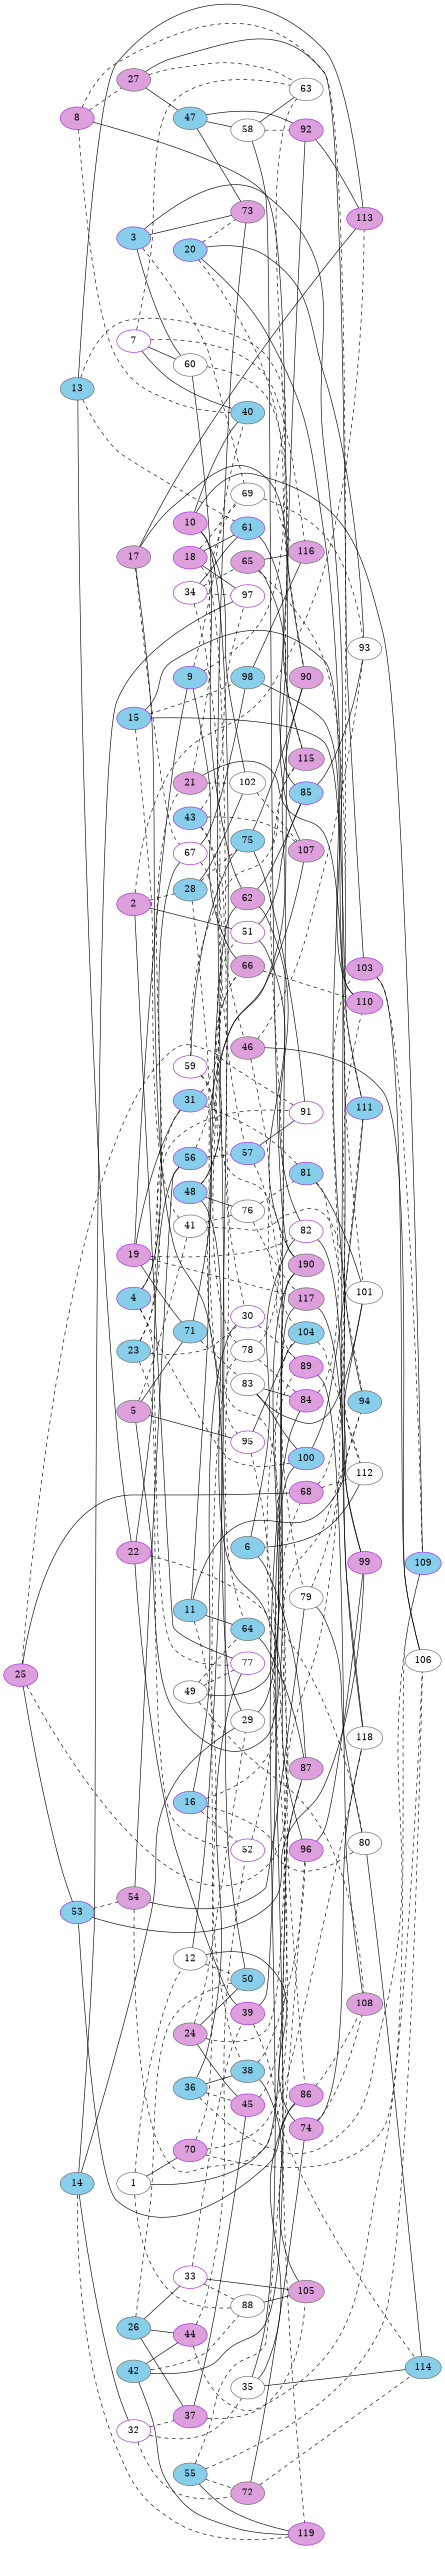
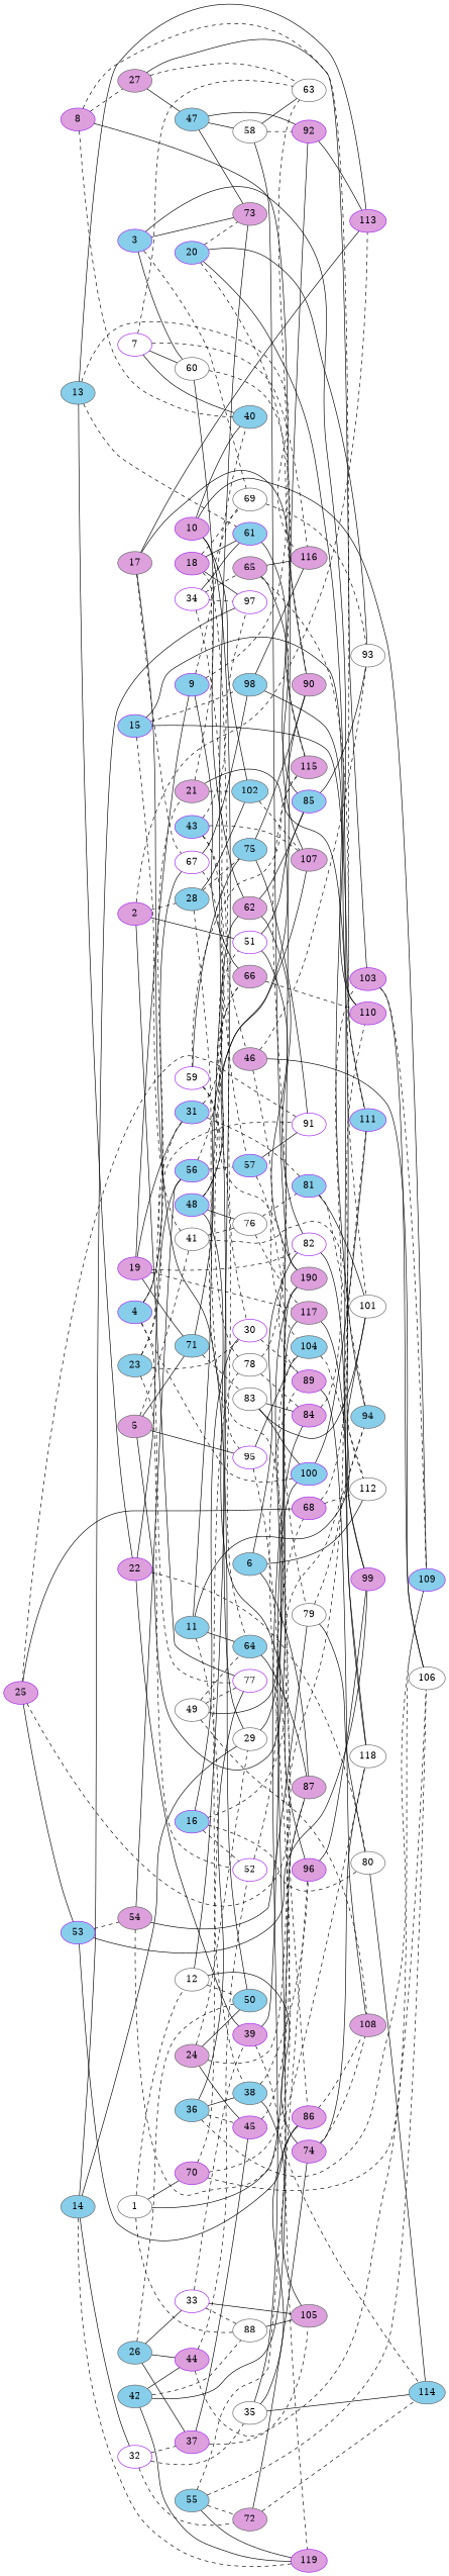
  graph {
    rankdir=LR
    node [color=gray40 fillcolor=plum style=filled]
    edge [style=solid]
    1 [fillcolor=white]
    12 [fillcolor=white]
    70 [color=purple]
    87
    88 [fillcolor=white]
    73
    50 [fillcolor=skyblue]
    74 [color=purple]
    109 [color=purple fillcolor=skyblue]
    78 [fillcolor=white]
    105
    2 [color=purple]
    28 [fillcolor=skyblue]
    51 [color=purple fillcolor=white]
    77 [color=purple fillcolor=white]
    113 [color=purple]
    95 [color=purple fillcolor=white]
-   102 [fillcolor=white]
+   102 [fillcolor=skyblue]
    75 [fillcolor=skyblue]
    85 [color=purple fillcolor=skyblue]
    n21 [label=190]
    3 [color=purple fillcolor=skyblue]
    60 [fillcolor=white]
    69 [fillcolor=white]
    94 [fillcolor=skyblue]
    62
    115
    93 [fillcolor=white]
    4 [color=purple fillcolor=skyblue]
    21
    67 [color=purple fillcolor=white]
    100 [color=purple fillcolor=skyblue]
    99 [color=purple]
    98 [fillcolor=skyblue]
    86 [color=purple]
    111 [color=purple fillcolor=skyblue]
    41 [fillcolor=white]
    5
    71 [fillcolor=skyblue]
    117
    112 [fillcolor=white]
    76 [fillcolor=white]
    90
    83 [fillcolor=white]
    119 [color=purple]
    104 [fillcolor=skyblue]
    118 [fillcolor=white]
    6 [fillcolor=skyblue]
    82 [color=purple fillcolor=white]
    9 [color=purple fillcolor=skyblue]
    40 [fillcolor=skyblue]
    63 [fillcolor=white]
    66
    7 [color=purple fillcolor=white]
    116
    8 [color=purple]
    27
    47 [fillcolor=skyblue]
    103 [color=purple]
    110 [color=purple]
    10 [color=purple]
    29 [fillcolor=white]
    107
    11 [fillcolor=skyblue]
    38 [fillcolor=skyblue]
    64 [fillcolor=skyblue]
    101 [fillcolor=white]
    96 [color=purple]
    108
    13 [fillcolor=skyblue]
    22 [color=purple]
    61 [color=purple fillcolor=skyblue]
    80 [fillcolor=white]
    39 [color=purple]
    56 [color=purple fillcolor=skyblue]
    14 [fillcolor=skyblue]
    32 [color=purple fillcolor=white]
    97 [color=purple fillcolor=white]
    37 [color=purple]
    35 [fillcolor=white]
    72
    15 [color=purple fillcolor=skyblue]
    16 [color=purple fillcolor=skyblue]
    30 [color=purple fillcolor=white]
    52 [color=purple fillcolor=white]
    89 [color=purple]
    68 [color=purple]
    114 [fillcolor=skyblue]
    17
    18 [color=purple]
    19 [color=purple]
    31 [color=purple fillcolor=skyblue]
    81 [color=purple fillcolor=skyblue]
    20 [color=purple fillcolor=skyblue]
    92 [color=purple]
    57 [color=purple fillcolor=skyblue]
    23 [fillcolor=skyblue]
    91 [color=purple fillcolor=white]
    24
    45 [color=purple]
    25 [color=purple]
    53 [color=purple fillcolor=skyblue]
    54
    26 [fillcolor=skyblue]
    33 [color=purple fillcolor=white]
    44 [color=purple]
    106 [fillcolor=white]
    58 [fillcolor=white]
    84 [color=purple]
    34 [color=purple fillcolor=white]
    65
    79 [fillcolor=white]
    36 [fillcolor=skyblue]
    42 [fillcolor=skyblue]
    43 [color=purple fillcolor=skyblue]
    46
    48 [color=purple fillcolor=skyblue]
    49 [fillcolor=white]
    55 [fillcolor=skyblue]
    59 [color=purple fillcolor=white]
    1 -- 12 [style=dashed]
    1 -- 70
    1 -- 87
    1 -- 88 [style=dashed]
    12 -- 73
    12 -- 50 [style=dashed]
    12 -- 74
    70 -- 87 [style=dashed]
    70 -- 109 [style=dashed]
    70 -- 78 [style=dashed]
    88 -- 105
    74 -- 118
    74 -- 108 [style=dashed]
    78 -- 115 [style=dashed]
    78 -- 84 [style=dashed]
    2 -- 28 [style=dashed]
    2 -- 51
    2 -- 77
    2 -- 113 [style=dashed]
    28 -- 95 [style=dashed]
    28 -- 102
    28 -- 75 [style=dashed]
    51 -- 85
    51 -- n21
    95 -- 119 [style=dashed]
    95 -- 104
    102 -- 107 [style=dashed]
    75 -- 90
    75 -- 91
    85 -- 93
    3 -- 73
    3 -- 60
    3 -- 69 [style=dashed]
    3 -- 94
    60 -- 62
    60 -- 115 [style=dashed]
    69 -- 93 [style=dashed]
    62 -- 85
    62 -- 82
    4 -- 77 [style=dashed]
    4 -- 21 [style=dashed]
    4 -- 67
    4 -- 100 [style=dashed]
    21 -- 102 [style=dashed]
    21 -- 69 [style=dashed]
    21 -- 99
    67 -- 98
    67 -- 86 [style=dashed]
    100 -- 111
    98 -- 116
    98 -- 110
    86 -- 108 [style=dashed]
    41 -- 112 [style=dashed]
    41 -- 76 [style=dashed]
    5 -- 95
    5 -- 41 [style=dashed]
    5 -- 71
    5 -- 117
    71 -- 90
    71 -- 83 [style=dashed]
    117 -- 118
    76 -- 117 [style=dashed]
    76 -- 81 [style=dashed]
    83 -- 100
    83 -- 101
    83 -- 84
    104 -- 112 [style=dashed]
    6 -- 87
    6 -- 112
    6 -- 82
    82 -- 99
    9 -- 40 [style=dashed]
    9 -- 63 [style=dashed]
    9 -- 66
    66 -- 110 [style=dashed]
    7 -- 60
    7 -- 40
    7 -- 63 [style=dashed]
    7 -- 116 [style=dashed]
    8 -- 111 [style=dashed]
    8 -- 90
    8 -- 40 [style=dashed]
    8 -- 27 [style=dashed]
    27 -- 63 [style=dashed]
    27 -- 47
    27 -- 103
    47 -- 73
    47 -- 92
    47 -- 58
    103 -- 109 [style=dashed]
    103 -- 106
    10 -- 109
    10 -- 102
    10 -- 40
    10 -- 29
    29 -- n21
    11 -- 62
    11 -- 38 [style=dashed]
    11 -- 64
    11 -- 101
    38 -- 105
    38 -- 96 [style=dashed]
    64 -- 87
    96 -- 99
    13 -- 113
    13 -- 116 [style=dashed]
    13 -- 22
    13 -- 61 [style=dashed]
    22 -- 80 [style=dashed]
    22 -- 39
    22 -- 56
    61 -- 115
    80 -- 114
    39 -- 114 [style=dashed]
    39 -- 92
    56 -- 66 [style=dashed]
    56 -- 57 [style=dashed]
    14 -- 119 [style=dashed]
    14 -- 29
    14 -- 32
    14 -- 97
    32 -- 37 [style=dashed]
    32 -- 35 [style=dashed]
    32 -- 72 [style=dashed]
    37 -- 105 [style=dashed]
    37 -- 45
    35 -- 86
    35 -- 114
    35 -- 84
    72 -- 74
    72 -- 114 [style=dashed]
    15 -- 98 [style=dashed]
    15 -- 111
    15 -- 41 [style=dashed]
    15 -- 110
    16 -- 104 [style=dashed]
    16 -- 80 [style=dashed]
    16 -- 30
    16 -- 52 [style=dashed]
    30 -- 89 [style=dashed]
    52 -- 68 [style=dashed]
    89 -- 108
    68 -- 112 [style=dashed]
    68 -- 110 [style=dashed]
    17 -- 50
    17 -- 113
    17 -- 85
    17 -- 67 [style=dashed]
    18 -- 69 [style=dashed]
    18 -- 61
    18 -- 97
    18 -- 30 [style=dashed]
    19 -- 71
    19 -- 117 [style=dashed]
    19 -- 82 [style=dashed]
    19 -- 9
    19 -- 31
    31 -- 51 [style=dashed]
    31 -- 81 [style=dashed]
    81 -- 94 [style=dashed]
    81 -- 101
    20 -- 73 [style=dashed]
    20 -- 93
    20 -- 90 [style=dashed]
    20 -- 118
    92 -- 113
    57 -- 91
    57 -- 79 [style=dashed]
    23 -- 30 [style=dashed]
    23 -- 52 [style=dashed]
    23 -- 31 [style=dashed]
    23 -- 91 [style=dashed]
    24 -- 50
    24 -- 111 [style=dashed]
    24 -- 29 [style=dashed]
    24 -- 45
    45 -- 89 [style=dashed]
    25 -- 94 [style=dashed]
    25 -- 68
    25 -- 91 [style=dashed]
    25 -- 53
    53 -- 99
    53 -- 86
    53 -- 54 [style=dashed]
    54 -- 118 [style=dashed]
    54 -- 56
    54 -- 79
    26 -- 50 [style=dashed]
    26 -- 37
    26 -- 33
    26 -- 44
    33 -- 88 [style=dashed]
    33 -- 105
    33 -- 39 [style=dashed]
    44 -- 52 [style=dashed]
    44 -- 106 [style=dashed]
    58 -- n21
    58 -- 63
    58 -- 92 [style=dashed]
    84 -- 103 [style=dashed]
    34 -- 61
    34 -- 97 [style=dashed]
    34 -- 57 [style=dashed]
    34 -- 65 [style=dashed]
    65 -- 116
    65 -- 107
    65 -- 101 [style=dashed]
    79 -- 94 [style=dashed]
    79 -- 80
    36 -- 109 [style=dashed]
    36 -- 77
    36 -- 38
    36 -- 45 [style=dashed]
    42 -- 88 [style=dashed]
    42 -- 100
    42 -- 119
    42 -- 44
    43 -- 78 [style=dashed]
    43 -- 107 [style=dashed]
    43 -- 97 [style=dashed]
    43 -- 46 [style=dashed]
    46 -- 93 [style=dashed]
    46 -- 104 [style=dashed]
    46 -- 106
    48 -- 76
    48 -- 66 [style=dashed]
    48 -- 107
    48 -- 96
    49 -- 77 [style=dashed]
    49 -- n21
    49 -- 64 [style=dashed]
    49 -- 108 [style=dashed]
    55 -- 119
    55 -- 96 [style=dashed]
    55 -- 72 [style=dashed]
    55 -- 106 [style=dashed]
    59 -- 75
    59 -- 115 [style=dashed]
    59 -- 64 [style=dashed]
    59 -- 89 [style=dashed]
  }
